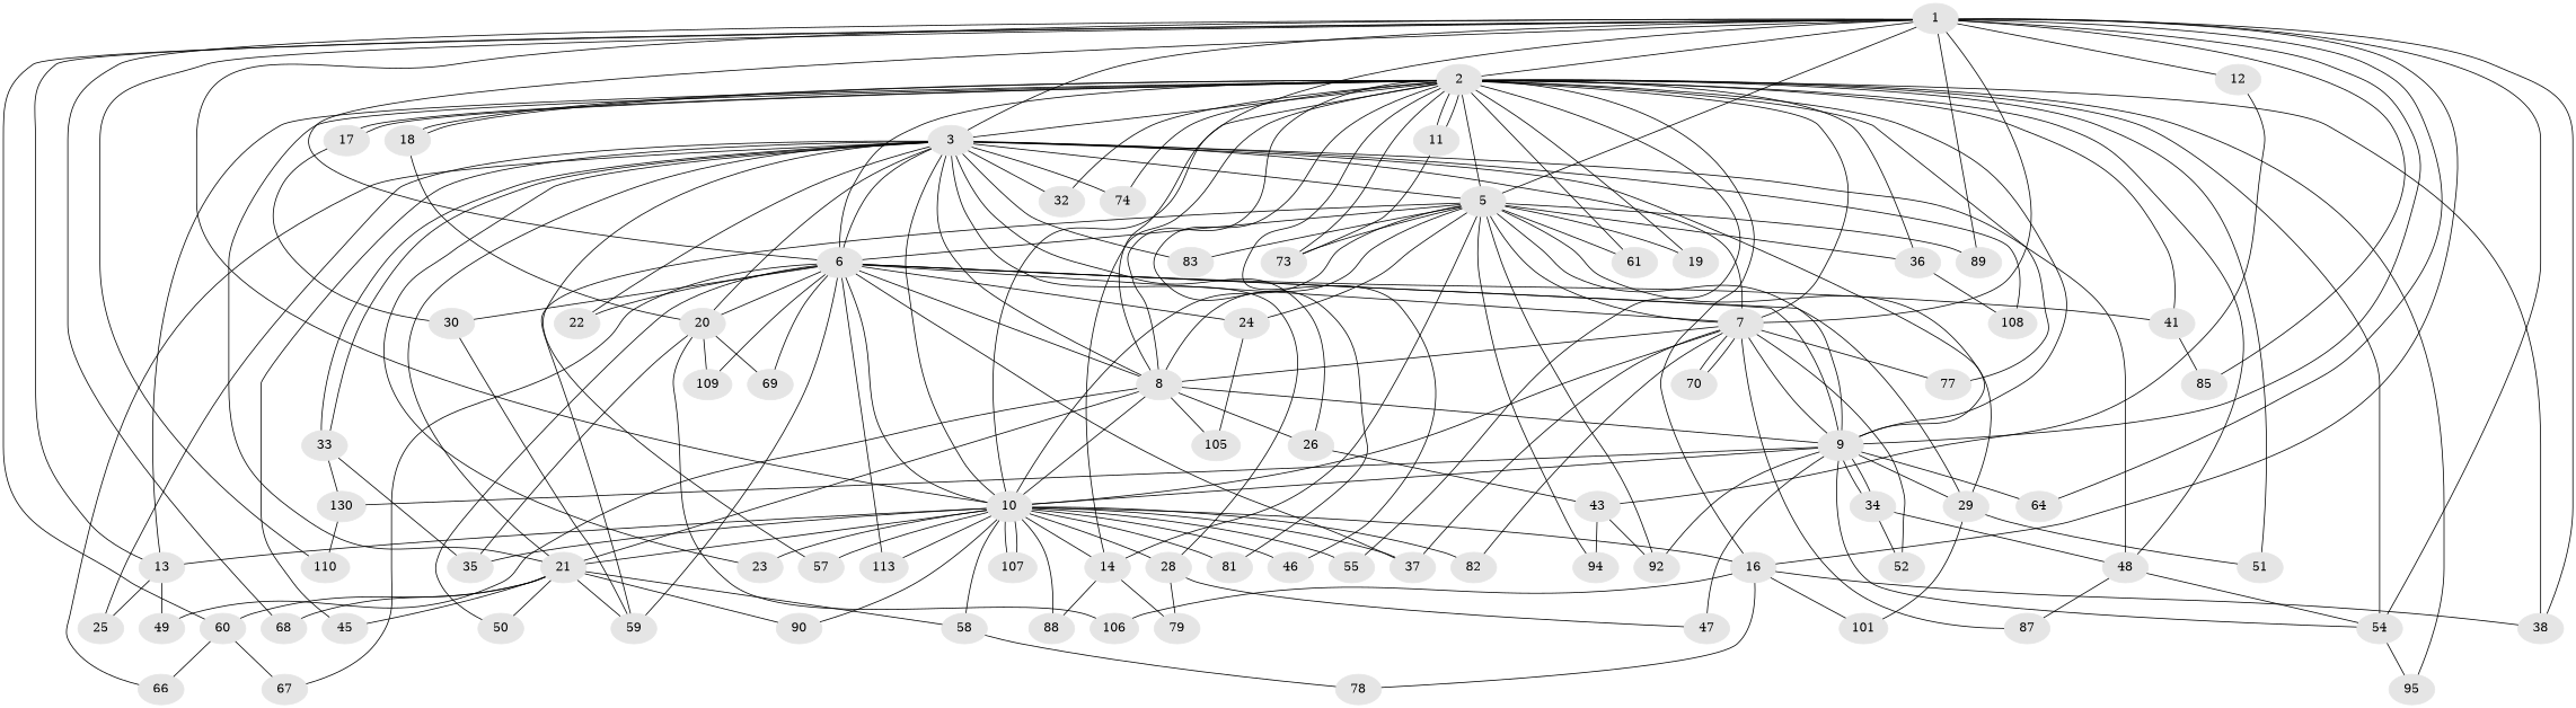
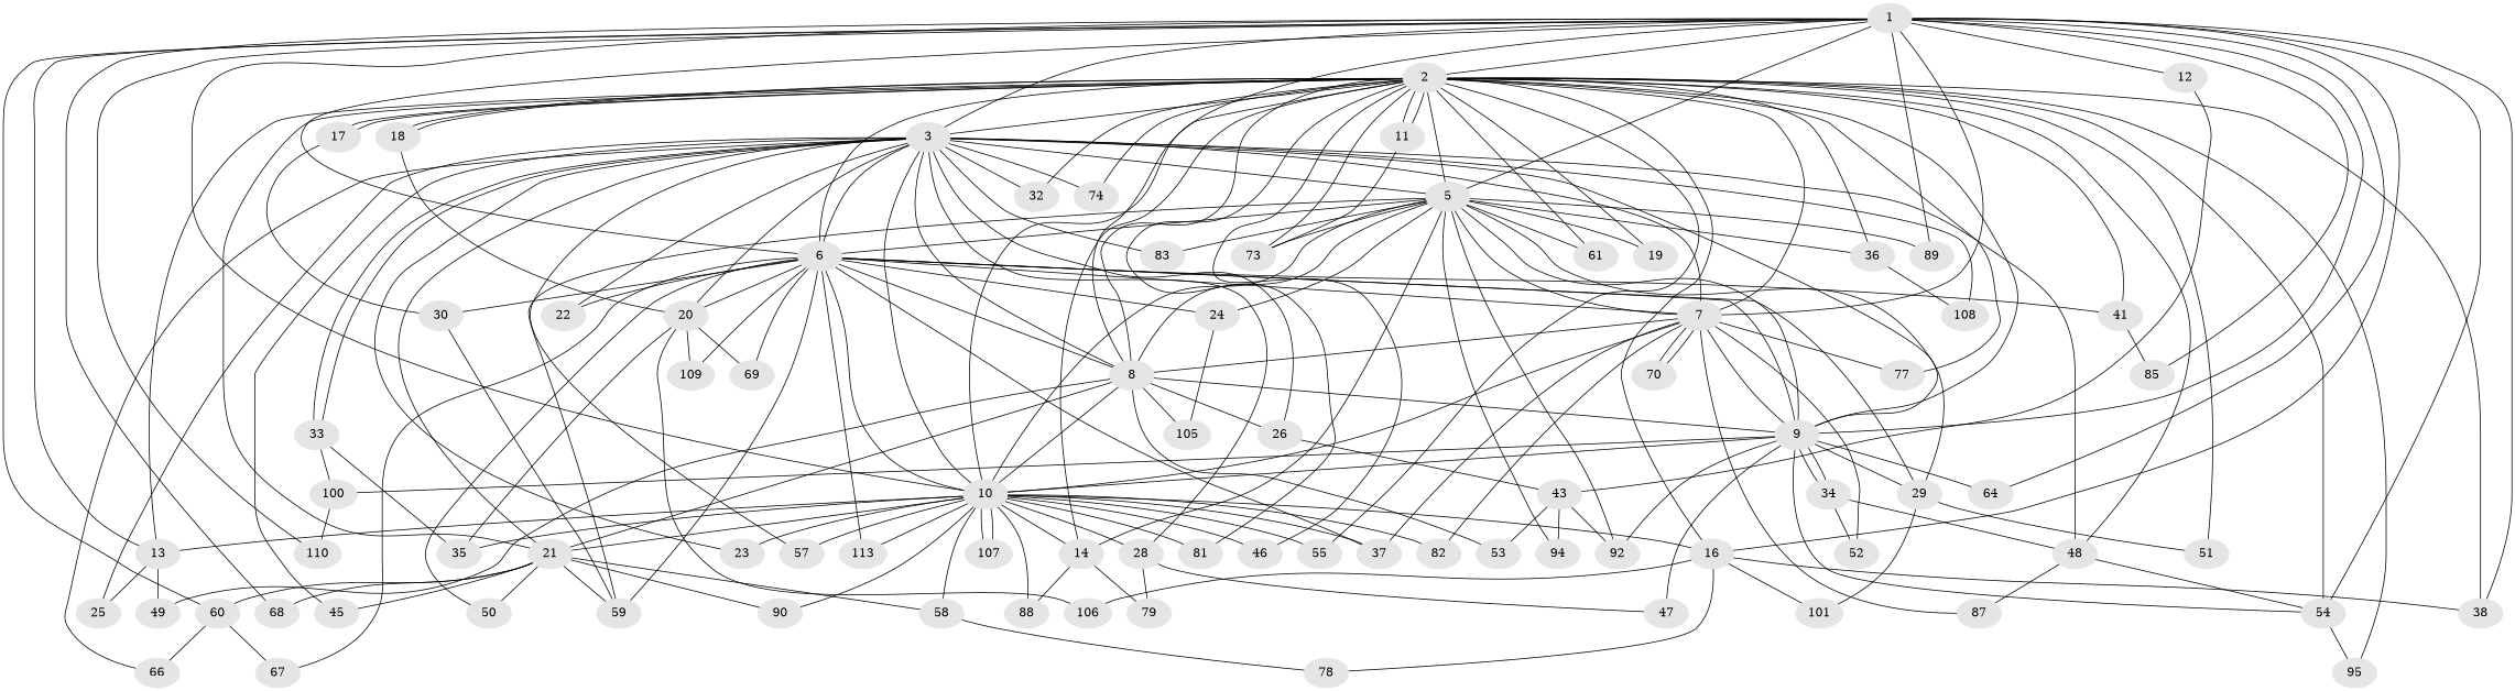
  graph {
    node [color=gray90 style=filled]
    1 [super="+42"]
    2 [super="+40"]
    3 [super="+4"]
    5 [super="+102"]
    6 [super="+15"]
    7 [super="+31"]
    8 [super="+76"]
    9 [super="+75"]
    10 [super="+93"]
    12
    13 [super="+91"]
    16 [super="+111"]
    38 [super="+56"]
    54 [super="+84"]
    60
    64
    68
    85
    89
    110
    11
    14 [super="+65"]
    17
    18
    19
    21 [super="+27"]
    32
    36 [super="+44"]
    41 [super="+63"]
    46
    48 [super="+98"]
    51
    55
    61
    73 [super="+103"]
    74
    77
    81
    95
    20 [super="+39"]
    22
    23
    25
    26 [super="+104"]
    28
    33
    45
    57
    66
    83
    108
    24
    29 [super="+99"]
    59 [super="+80"]
    92 [super="+112"]
    94
    30 [super="+62"]
    37
    50
    67
    69
    109
    113
    52
    70
    82
    87
    49
+   53
    105
    34 [super="+86"]
    47 [super="+72"]
-   100 [label=130]
+   100
    35 [super="+96"]
    58 [super="+71"]
    88
    90
    107
    43
    78
    101
    106
    79
    1 -- 2 [weight=2]
    1 -- 3 [weight=2]
    1 -- 5 [weight=2]
    1 -- 6
    1 -- 7 [weight=2]
    1 -- 8
    1 -- 9
    1 -- 10
    1 -- 12
    1 -- 13
    1 -- 16
    1 -- 38
    1 -- 54
    1 -- 60
    1 -- 64
    1 -- 68
    1 -- 85
    1 -- 89
    1 -- 110
    2 -- 3 [weight=2]
    2 -- 5
    2 -- 6
    2 -- 7
    2 -- 8
    2 -- 9 [weight=2]
    2 -- 10
    2 -- 13
    2 -- 16
    2 -- 38
    2 -- 54
    2 -- 11
    2 -- 11
    2 -- 14
    2 -- 17
    2 -- 17
    2 -- 18
    2 -- 18
    2 -- 19
    2 -- 21
    2 -- 32
    2 -- 36
    2 -- 41 [weight=2]
    2 -- 46
    2 -- 48
    2 -- 51
    2 -- 55
    2 -- 61
    2 -- 73
    2 -- 74
    2 -- 77
    2 -- 81
    2 -- 95
    3 -- 5 [weight=2]
    3 -- 6 [weight=2]
    3 -- 7 [weight=2]
    3 -- 8 [weight=2]
    3 -- 9 [weight=2]
    3 -- 10 [weight=2]
    3 -- 21
    3 -- 32
    3 -- 48
    3 -- 74
    3 -- 20
    3 -- 22
    3 -- 23
    3 -- 25
    3 -- 26
    3 -- 28
    3 -- 33
    3 -- 33
    3 -- 45
    3 -- 57
    3 -- 66
    3 -- 83
    3 -- 108
    5 -- 6 [weight=2]
    5 -- 7
    5 -- 8
    5 -- 9
    5 -- 10
    5 -- 89
    5 -- 14
    5 -- 19
    5 -- 36 [weight=2]
    5 -- 61
    5 -- 73
    5 -- 83
    5 -- 24
    5 -- 29
    5 -- 59
    5 -- 92 [weight=2]
    5 -- 94
    6 -- 7
    6 -- 8
    6 -- 9
    6 -- 10
    6 -- 41
    6 -- 20
    6 -- 22
    6 -- 24
    6 -- 29
    6 -- 59
    6 -- 30
    6 -- 37
    6 -- 50
    6 -- 67
    6 -- 69
    6 -- 109
    6 -- 113
    7 -- 8
    7 -- 9
    7 -- 10
    7 -- 77
    7 -- 37
    7 -- 52
    7 -- 70
    7 -- 70
    7 -- 82
    7 -- 87
    8 -- 9
    8 -- 10
    8 -- 21
    8 -- 26
    8 -- 49
+   8 -- 53
    8 -- 105
    9 -- 10
    9 -- 54
    9 -- 64
    9 -- 29
    9 -- 92
    9 -- 34
    9 -- 34
    9 -- 47 [weight=2]
    9 -- 100
    10 -- 13
    10 -- 16
    10 -- 14
    10 -- 21
    10 -- 46
    10 -- 55
    10 -- 81
    10 -- 23
    10 -- 28
    10 -- 57
    10 -- 37
    10 -- 113
    10 -- 82
    10 -- 35
    10 -- 58
    10 -- 88
    10 -- 90
    10 -- 107
    10 -- 107
    12 -- 43
    13 -- 25
    13 -- 49
    16 -- 38
    16 -- 78
    16 -- 101
    16 -- 106
    54 -- 95
    60 -- 66
    60 -- 67
    11 -- 73
    14 -- 88
    14 -- 79
    17 -- 30
    18 -- 20
    21 -- 60
    21 -- 68
    21 -- 45
    21 -- 59
    21 -- 50
    21 -- 58
    21 -- 90
    36 -- 108
    41 -- 85
    48 -- 54
    48 -- 87
    20 -- 69
    20 -- 109
    20 -- 35
    20 -- 106
    26 -- 43
    28 -- 47
    28 -- 79
    33 -- 100
    33 -- 35
    24 -- 105
    29 -- 51
    29 -- 101
    30 -- 59
    34 -- 48
    34 -- 52
    100 -- 110
    58 -- 78
    43 -- 92
    43 -- 94
+   43 -- 53
  }
